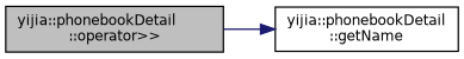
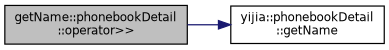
  digraph {
    rankdir=LR
    node [color=black fontname=Helvetica fontsize=10 shape=record style=filled]
-   n1 [fillcolor=grey75 fontcolor=black height=0.2 label="yijia::phonebookDetail\l::operator\>\>" width=0.4]
+   n1 [fillcolor=grey75 fontcolor=black height=0.2 label="getName::phonebookDetail\l::operator\>\>" width=0.4]
    n2 [fillcolor=white height=0.2 label="yijia::phonebookDetail\l::getName" width=0.4]
    n1 -> n2 [color=midnightblue fontname=Helvetica fontsize=10 labelfontname=Helvetica labelfontsize=10 style=solid]
  }
